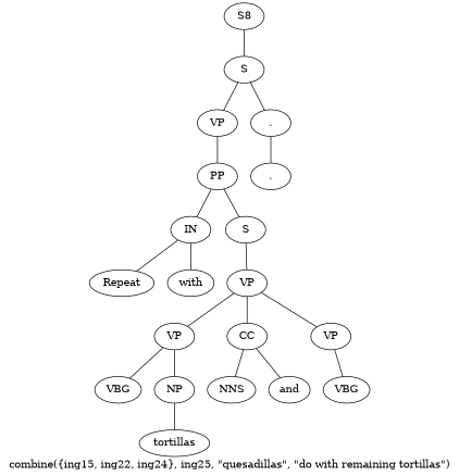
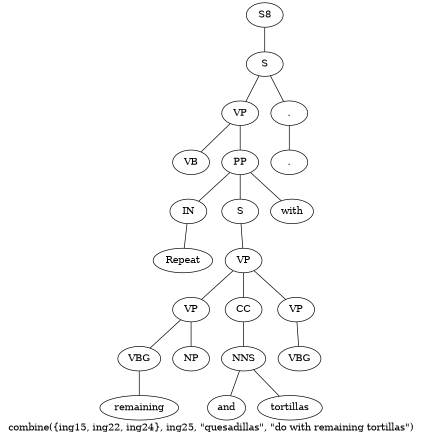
  graph {
    label="combine({ing15, ing22, ing24}, ing25, \"quesadillas\", \"do with remaining tortillas\")"
    n1 [label=S8]
    n2 [label=S]
    n3 [label=VP]
    n4 [label="."]
+   n5 [label=VB]
    n6 [label=PP]
    n7 [label="."]
    n8 [label=IN]
    n9 [label=S]
    n10 [label=Repeat]
    n11 [label=with]
    n12 [label=VP]
    n13 [label=VP]
    n14 [label=CC]
    n15 [label=VP]
    n16 [label=VBG]
    n17 [label=NP]
    n18 [label=NNS]
    n19 [label=and]
    n20 [label=VBG]
+   n21 [label=remaining]
    n22 [label=tortillas]
    n1 -- n2
    n2 -- n3
    n2 -- n4
+   n3 -- n5
    n3 -- n6
    n4 -- n7
    n6 -- n8
    n6 -- n9
    n8 -- n10
-   n8 -- n11
+   n6 -- n11
    n9 -- n12
    n12 -- n13
    n12 -- n14
    n12 -- n15
    n13 -- n16
    n13 -- n17
    n14 -- n18
-   n14 -- n19
+   n18 -- n19
    n15 -- n20
-   n17 -- n22
+   n16 -- n21
+   n18 -- n22
  }
